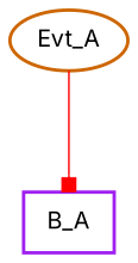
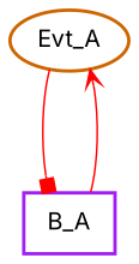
  digraph {
    mindist=1.0
    nodesep=0.6
    rankdir=TB
    ranksep=1.0
    fontname=Inter
    node [cpu=0 fillcolor=green pattern=A penwidth=2 fontname=Inter]
    edge [color=red type=defdst fontname=Inter]
    Evt_A [bpid=8 color=darkorange3 evtno="0xfff" fid=1 gid=5 par=1 patentry=1 shape=oval sid=2 toffs=0 type=tmsg]
    B_A [color=purple patexit=1 qlo=1 shape=rectangle tperiod=100000000 type=block]
    subgraph sub_1 {
      Evt_A
      B_A
    }
    Evt_A -> B_A [arrowhead=box]
+   B_A -> Evt_A [arrowhead=vee]
  }
